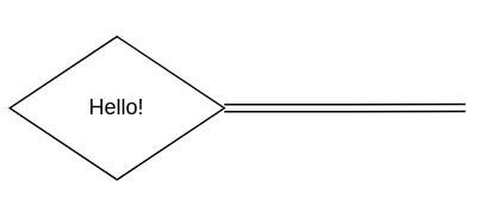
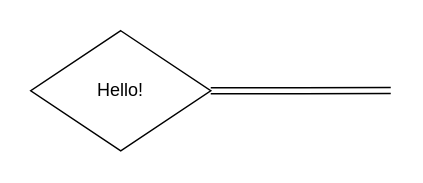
  <mxCell id="0" />
  <mxCell id="1" parent="0" />
  <mxCell id="2" style="edgeStyle=orthogonalEdgeStyle;shape=link;rounded=0;orthogonalLoop=1;jettySize=auto;html=1;exitX=1;exitY=0.5;exitDx=0;exitDy=0;" edge="1" parent="1" source="3"><mxGeometry relative="1" as="geometry"><mxPoint x="260" y="59.907" as="targetPoint" /></mxGeometry></mxCell>
- <mxCell id="3" value="Hello!" style="rhombus;whiteSpace=wrap;html=1;" vertex="1" parent="1"><mxGeometry x="5" y="20" width="120" height="80" as="geometry" /></mxCell>
+ <mxCell id="3" value="Hello!" style="rhombus;whiteSpace=wrap;html=1;" vertex="1" parent="1"><mxGeometry x="20" y="20" width="120" height="80" as="geometry" /></mxCell>
